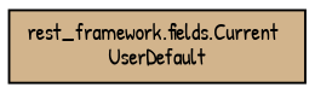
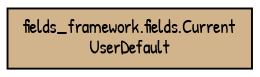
  digraph {
    rankdir=LR
    fontname="Patrick Hand"
-   n1 [color=black fillcolor=tan fontname="Patrick Hand" fontsize=10 height=0.2 label="rest_framework.fields.Current\lUserDefault" shape=record style=filled width=0.4]
+   n1 [color=black fillcolor=tan fontname="Patrick Hand" fontsize=10 height=0.2 label="fields_framework.fields.Current\lUserDefault" shape=record style=filled width=0.4]
  }
